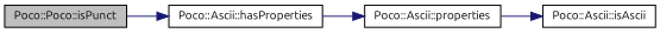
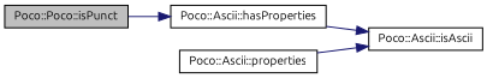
  digraph {
    fontname=Ubuntu
    rankdir=LR
    node [color=black fillcolor=white fontname=Ubuntu fontsize=10 shape=record style=filled]
    edge [color=midnightblue fontname=Ubuntu fontsize=10 labelfontname=Helvetica labelfontsize=10 style=solid]
    n1 [fillcolor=grey75 fontcolor=black height=0.2 label="Poco::Poco::isPunct" width=0.4]
    n2 [height=0.2 label="Poco::Ascii::hasProperties" width=0.4]
    n3 [height=0.2 label="Poco::Ascii::properties" width=0.4]
    n4 [height=0.2 label="Poco::Ascii::isAscii" width=0.4]
    n1 -> n2
-   n2 -> n3
+   n2 -> n4
    n3 -> n4
  }
